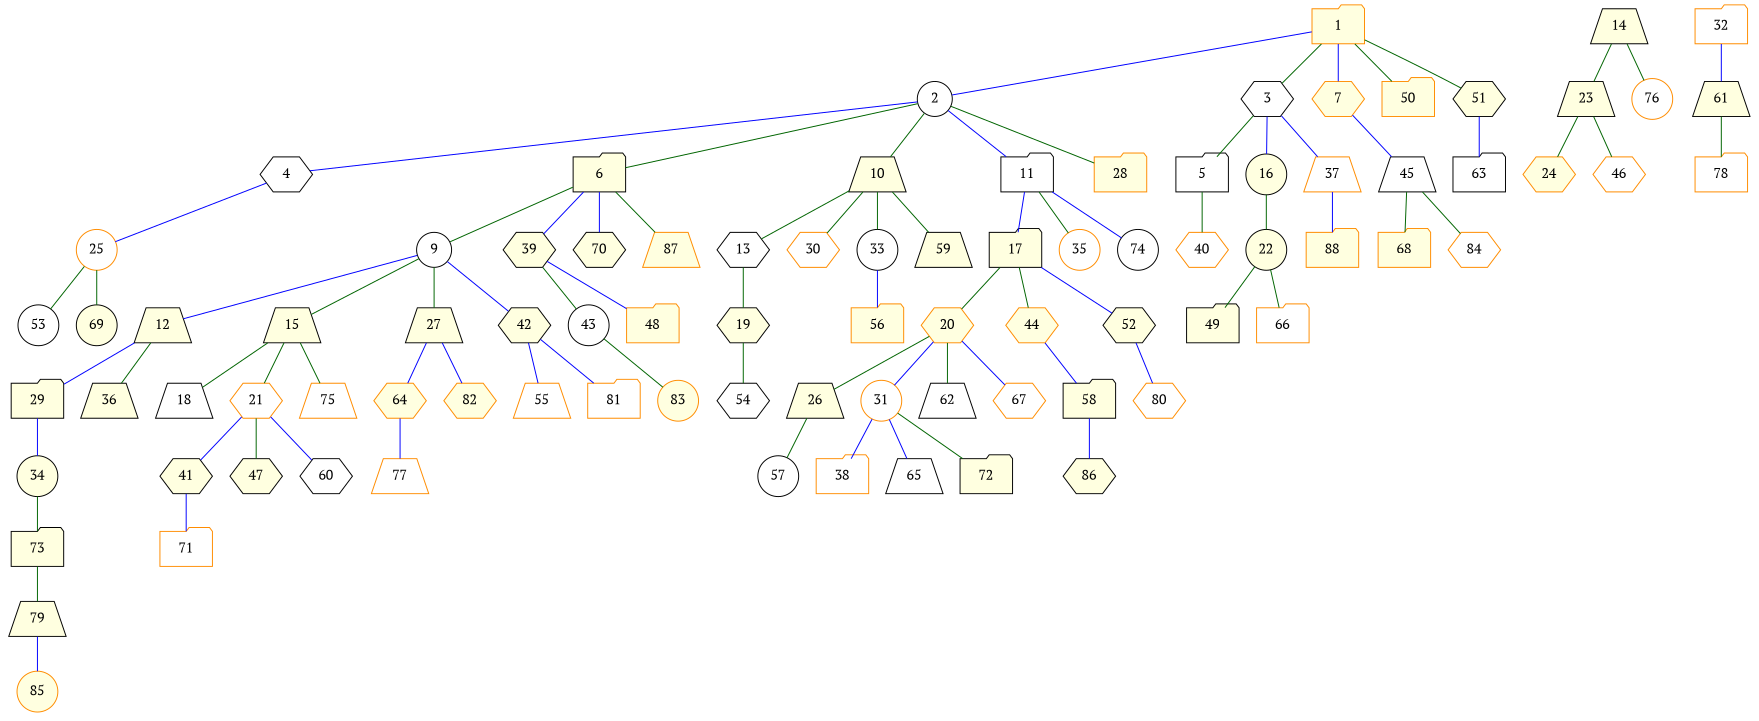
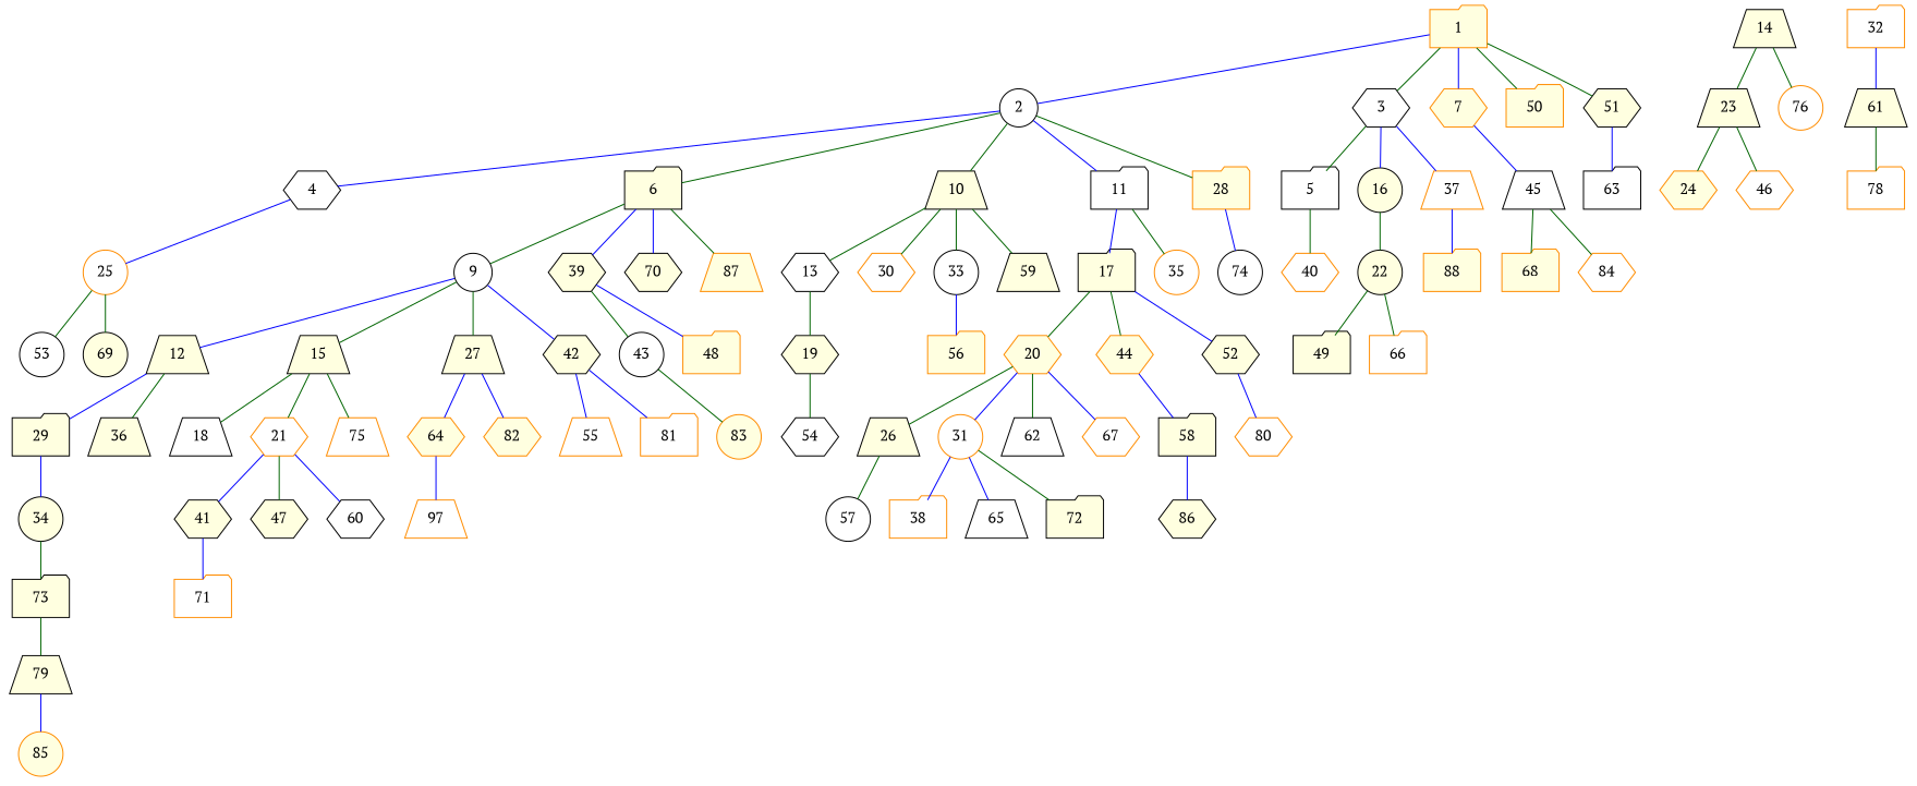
  graph {
    fontname="PT Serif"
    node [color=black fillcolor=lightyellow fontname="PT Serif" shape=hexagon style=filled]
    edge [color=darkgreen fontname="PT Serif"]
    1 [color=darkorange shape=folder]
    2 [fillcolor=white shape=circle]
    3 [fillcolor=white]
    7 [color=darkorange]
    50 [color=darkorange shape=folder]
    51
    4 [fillcolor=white]
    6 [shape=folder]
    10 [shape=trapezium]
    11 [fillcolor=white shape=folder]
    28 [color=darkorange shape=folder]
    5 [fillcolor=white shape=folder]
    16 [shape=circle]
    37 [color=darkorange fillcolor=white shape=trapezium]
    45 [fillcolor=white shape=trapezium]
    63 [fillcolor=white shape=folder]
    25 [color=darkorange fillcolor=white shape=circle]
    9 [fillcolor=white shape=circle]
    39
    70
    87 [color=darkorange shape=trapezium]
    13 [fillcolor=white]
    30 [color=darkorange fillcolor=white]
    33 [fillcolor=white shape=circle]
    59 [shape=trapezium]
    17 [shape=folder]
    35 [color=darkorange fillcolor=white shape=circle]
    74 [fillcolor=white shape=circle]
    40 [color=darkorange fillcolor=white]
    22 [shape=circle]
    88 [color=darkorange shape=folder]
    53 [fillcolor=white shape=circle]
    69 [shape=circle]
    12 [shape=trapezium]
    15 [shape=trapezium]
    27 [shape=trapezium]
    42
    43 [fillcolor=white shape=circle]
    48 [color=darkorange shape=folder]
    68 [color=darkorange shape=folder]
    84 [color=darkorange fillcolor=white]
    14 [shape=trapezium]
    23 [shape=trapezium]
    76 [color=darkorange fillcolor=white shape=circle]
    32 [color=darkorange fillcolor=white shape=folder]
    61 [shape=trapezium]
    29 [shape=folder]
    36 [shape=trapezium]
    18 [fillcolor=white shape=trapezium]
    21 [color=darkorange fillcolor=white]
    75 [color=darkorange fillcolor=white shape=trapezium]
    64 [color=darkorange]
    82 [color=darkorange]
    55 [color=darkorange fillcolor=white shape=trapezium]
    81 [color=darkorange fillcolor=white shape=folder]
    19
    56 [color=darkorange shape=folder]
    20 [color=darkorange]
    44 [color=darkorange]
    52
    34 [shape=circle]
    54 [fillcolor=white]
    24 [color=darkorange]
    46 [color=darkorange fillcolor=white]
    41
    47
    60 [fillcolor=white]
    49 [shape=folder]
    66 [color=darkorange fillcolor=white shape=folder]
    26 [shape=trapezium]
    31 [color=darkorange fillcolor=white shape=circle]
    62 [fillcolor=white shape=trapezium]
    67 [color=darkorange fillcolor=white]
    58 [shape=folder]
    80 [color=darkorange fillcolor=white]
    57 [fillcolor=white shape=circle]
    38 [color=darkorange fillcolor=white shape=folder]
    65 [fillcolor=white shape=trapezium]
    72 [shape=folder]
    71 [color=darkorange fillcolor=white shape=folder]
-   77 [color=darkorange fillcolor=white shape=trapezium]
+   77 [color=darkorange fillcolor=white shape=trapezium label=97]
    73 [shape=folder]
    78 [color=darkorange fillcolor=white shape=folder]
    79 [shape=trapezium]
    83 [color=darkorange shape=circle]
    86
    85 [color=darkorange shape=circle]
    1 -- 2 [color=blue]
    1 -- 3
    1 -- 7 [color=blue]
    1 -- 50
    1 -- 51
    2 -- 4 [color=blue]
    2 -- 6
    2 -- 10
    2 -- 11 [color=blue]
    2 -- 28
    3 -- 5
    3 -- 16 [color=blue]
    3 -- 37 [color=blue]
    7 -- 45 [color=blue]
    51 -- 63 [color=blue]
    4 -- 25 [color=blue]
    6 -- 9
    6 -- 39 [color=blue]
    6 -- 70 [color=blue]
    6 -- 87
    10 -- 13
    10 -- 30
    10 -- 33
    10 -- 59
    11 -- 17 [color=blue]
    11 -- 35
-   11 -- 74 [color=blue]
+   28 -- 74 [color=blue]
    5 -- 40
    16 -- 22
    37 -- 88 [color=blue]
    45 -- 68
    45 -- 84
    25 -- 53
    25 -- 69
    9 -- 12 [color=blue]
    9 -- 15
    9 -- 27
    9 -- 42 [color=blue]
    39 -- 43
    39 -- 48 [color=blue]
    13 -- 19
    33 -- 56 [color=blue]
    17 -- 20
    17 -- 44
    17 -- 52 [color=blue]
    22 -- 49
    22 -- 66
    12 -- 29 [color=blue]
    12 -- 36
    15 -- 18
    15 -- 21
    15 -- 75
    27 -- 64 [color=blue]
    27 -- 82 [color=blue]
    42 -- 55 [color=blue]
    42 -- 81 [color=blue]
    43 -- 83
    14 -- 23
    14 -- 76
    23 -- 24
    23 -- 46
    32 -- 61 [color=blue]
    61 -- 78
    29 -- 34 [color=blue]
    21 -- 41 [color=blue]
    21 -- 47
    21 -- 60 [color=blue]
    64 -- 77 [color=blue]
    19 -- 54
    20 -- 26
    20 -- 31 [color=blue]
    20 -- 62
    20 -- 67 [color=blue]
    44 -- 58 [color=blue]
    52 -- 80 [color=blue]
    34 -- 73
    41 -- 71 [color=blue]
    26 -- 57
    31 -- 38 [color=blue]
    31 -- 65 [color=blue]
    31 -- 72
    58 -- 86 [color=blue]
    73 -- 79
    79 -- 85 [color=blue]
  }
